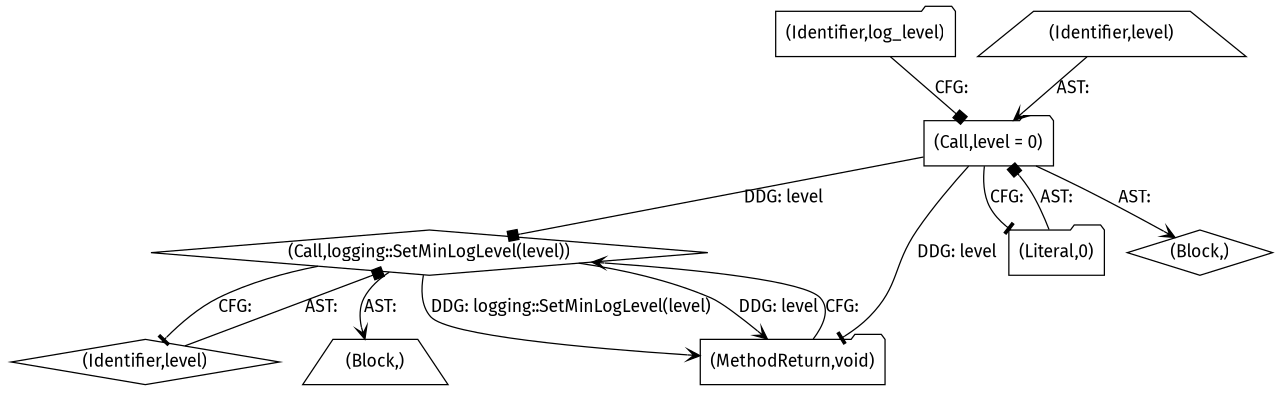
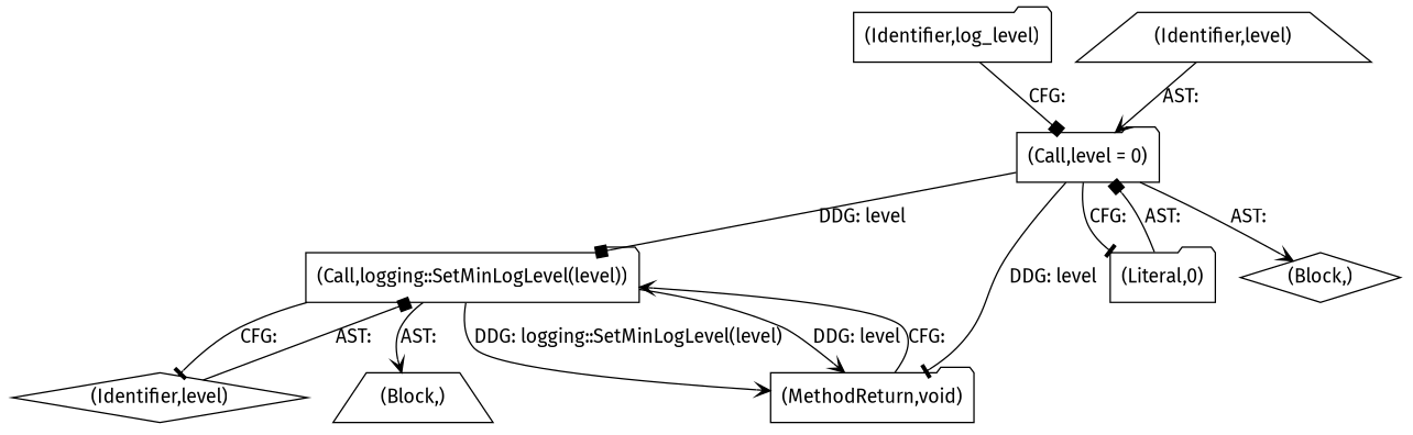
  digraph {
    fontname="Fira Sans"
    node [fontname="Fira Sans" shape=folder]
    edge [arrowhead=vee fontname="Fira Sans"]
-   n1 [label="(Call,logging::SetMinLogLevel(level))" shape=diamond]
+   n1 [label="(Call,logging::SetMinLogLevel(level))"]
    n2 [label="(Identifier,level)" shape=diamond]
    n3 [label="(Block,)" shape=trapezium]
    n4 [label="(MethodReturn,void)"]
    n5 [label="(Call,level = 0)"]
    n6 [label="(Literal,0)"]
    n7 [label="(Block,)" shape=diamond]
    n8 [label="(Identifier,log_level)"]
    n9 [label="(Identifier,level)" shape=trapezium]
    n1 -> n2 [arrowhead=tee label="CFG: "]
    n1 -> n3 [label="AST: "]
    n1 -> n4 [label="DDG: logging::SetMinLogLevel(level)"]
    n1 -> n4 [label="DDG: level"]
    n2 -> n1 [arrowhead=box label="AST: "]
    n4 -> n1 [label="CFG: "]
    n5 -> n1 [arrowhead=box label="DDG: level"]
    n5 -> n4 [arrowhead=tee label="DDG: level"]
    n5 -> n6 [arrowhead=tee label="CFG: "]
    n5 -> n7 [label="AST: "]
    n6 -> n5 [arrowhead=box label="AST: "]
    n8 -> n5 [arrowhead=box label="CFG: "]
    n9 -> n5 [label="AST: "]
  }
